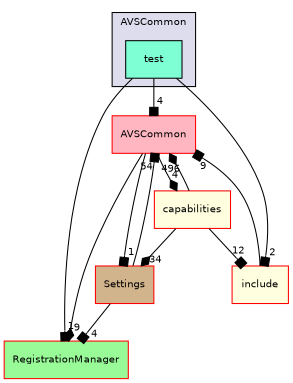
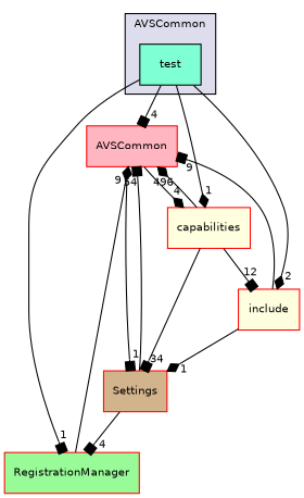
  digraph {
    compound=true
    fontname="DejaVu Sans"
    node [fillcolor=lightyellow fontname="DejaVu Sans" fontsize=10 shape=box style=filled color=red]
    edge [arrowhead=box fontname="DejaVu Sans" headlabel=1 labeldistance=1.5 labelfontname=Helvetica labelfontsize=10]
    n1 [fillcolor=aquamarine label=test pencolor=black color=""]
    n2 [fillcolor=lightpink label=AVSCommon]
    n3 [fillcolor=palegreen label=RegistrationManager]
    n4 [label=capabilities]
    n5 [label=include]
    n6 [fillcolor=tan label=Settings]
    subgraph cluster_1 {
      bgcolor="#ddddee"
      fontsize=10
      label=AVSCommon
      pencolor=black
      n1
    }
    n1 -> n2 [headlabel=4]
    n1 -> n3
-   n1 -> n5 [headlabel=2]
+   n1 -> n4 [arrowhead=diamond]
+   n1 -> n5 [arrowhead=diamond headlabel=2]
    n2 -> n4 [arrowhead=diamond headlabel=4]
    n2 -> n6
-   n2 -> n3 [arrowhead=diamond headlabel=9]
+   n3 -> n2 [arrowhead=diamond headlabel=9]
    n4 -> n2 [arrowhead=diamond headlabel=496]
    n4 -> n5 [headlabel=12]
-   n4 -> n6 [arrowhead=diamond headlabel=34]
+   n4 -> n6 [headlabel=34]
    n5 -> n2 [headlabel=9]
+   n5 -> n6 [arrowhead=diamond]
    n6 -> n2 [headlabel=54]
    n6 -> n3 [headlabel=4]
  }
